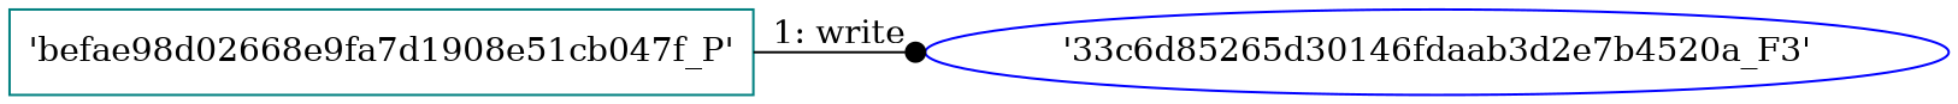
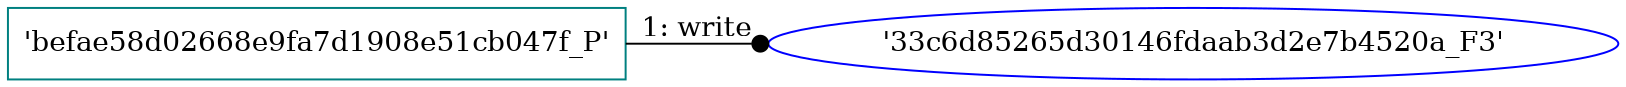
  digraph {
    engine=neato
    fixedsize=false
    fontsize=10
    nodesep=0.3
    rankdir=LR
    ranksep=0
    splines=true
    "'33c6d85265d30146fdaab3d2e7b4520a_F3'" [node_type=file shape=ellipse color=blue]
-   "'befae58d02668e9fa7d1908e51cb047f_P'" [node_type=Process shape=box color=teal label="'befae98d02668e9fa7d1908e51cb047f_P'"]
+   "'befae58d02668e9fa7d1908e51cb047f_P'" [node_type=Process shape=box color=teal]
    "'befae58d02668e9fa7d1908e51cb047f_P'" -> "'33c6d85265d30146fdaab3d2e7b4520a_F3'" [label="1: write" style=solid arrowhead=dot]
  }
